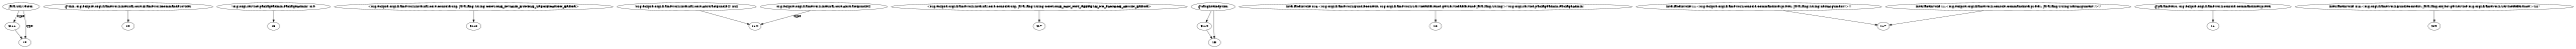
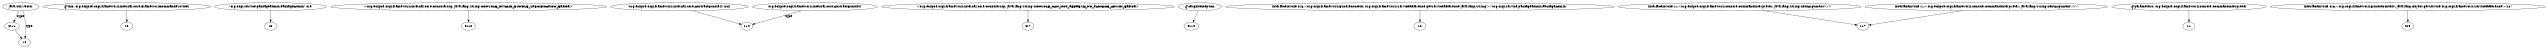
  digraph {
    n1 [label="java.util.Vector"]
    n2 [label="$r11"]
    n3 [label=r4]
    n4 [label="@this: org.eclipse.osgi.framework.internal.core.FrameworkCommandProvider"]
    n5 [label=r0]
    n6 [label="(org.osgi.service.packageadmin.PackageAdmin) $r9"]
    n7 [label=r3]
    n8 [label="<org.eclipse.osgi.framework.internal.core.ConsoleMsg: java.lang.String CONSOLE_INVALID_BUNDLE_SPECIFICATION_ERROR>"]
    n9 [label="$r12"]
    n10 [label="(org.eclipse.osgi.framework.internal.core.AbstractBundle[]) null"]
    n11 [label=r14]
    n12 [label="<org.eclipse.osgi.framework.internal.core.ConsoleMsg: java.lang.String CONSOLE_CAN_NOT_REFRESH_NO_PACKAGE_ADMIN_ERROR>"]
    n13 [label="$r7"]
    n14 [label="@caughtexception"]
    n15 [label="$r14"]
-   n16 [label=r5]
    n17 [label="interfaceinvoke $r6.<org.osgi.framework.BundleContext: org.osgi.framework.ServiceReference getServiceReference(java.lang.String)>('org.osgi.service.packageadmin.PackageAdmin')"]
    n18 [label=r2]
    n19 [label="interfaceinvoke r1.<org.eclipse.osgi.framework.console.CommandInterpreter: java.lang.String nextArgument()>()"]
    n20 [label=r17]
    n21 [label="interfaceinvoke r1.<org.eclipse.osgi.framework.console.CommandInterpreter: java.lang.String nextArgument()>()"]
    n22 [label="@parameter0: org.eclipse.osgi.framework.console.CommandInterpreter"]
    n23 [label=r1]
    n24 [label="interfaceinvoke $r8.<org.osgi.framework.BundleContext: java.lang.Object getService(org.osgi.framework.ServiceReference)>(r2)"]
    n25 [label="$r9"]
    n26 [label="org.eclipse.osgi.framework.internal.core.AbstractBundle[]"]
    n1 -> n2 [label=type]
    n1 -> n3 [label=type]
    n2 -> n3
    n4 -> n5
    n6 -> n7
    n8 -> n9
    n10 -> n11
    n12 -> n13
    n14 -> n15
-   n14 -> n16
-   n15 -> n16
    n17 -> n18
    n19 -> n20
    n21 -> n20
    n22 -> n23
    n24 -> n25
    n26 -> n11 [label=type]
  }
